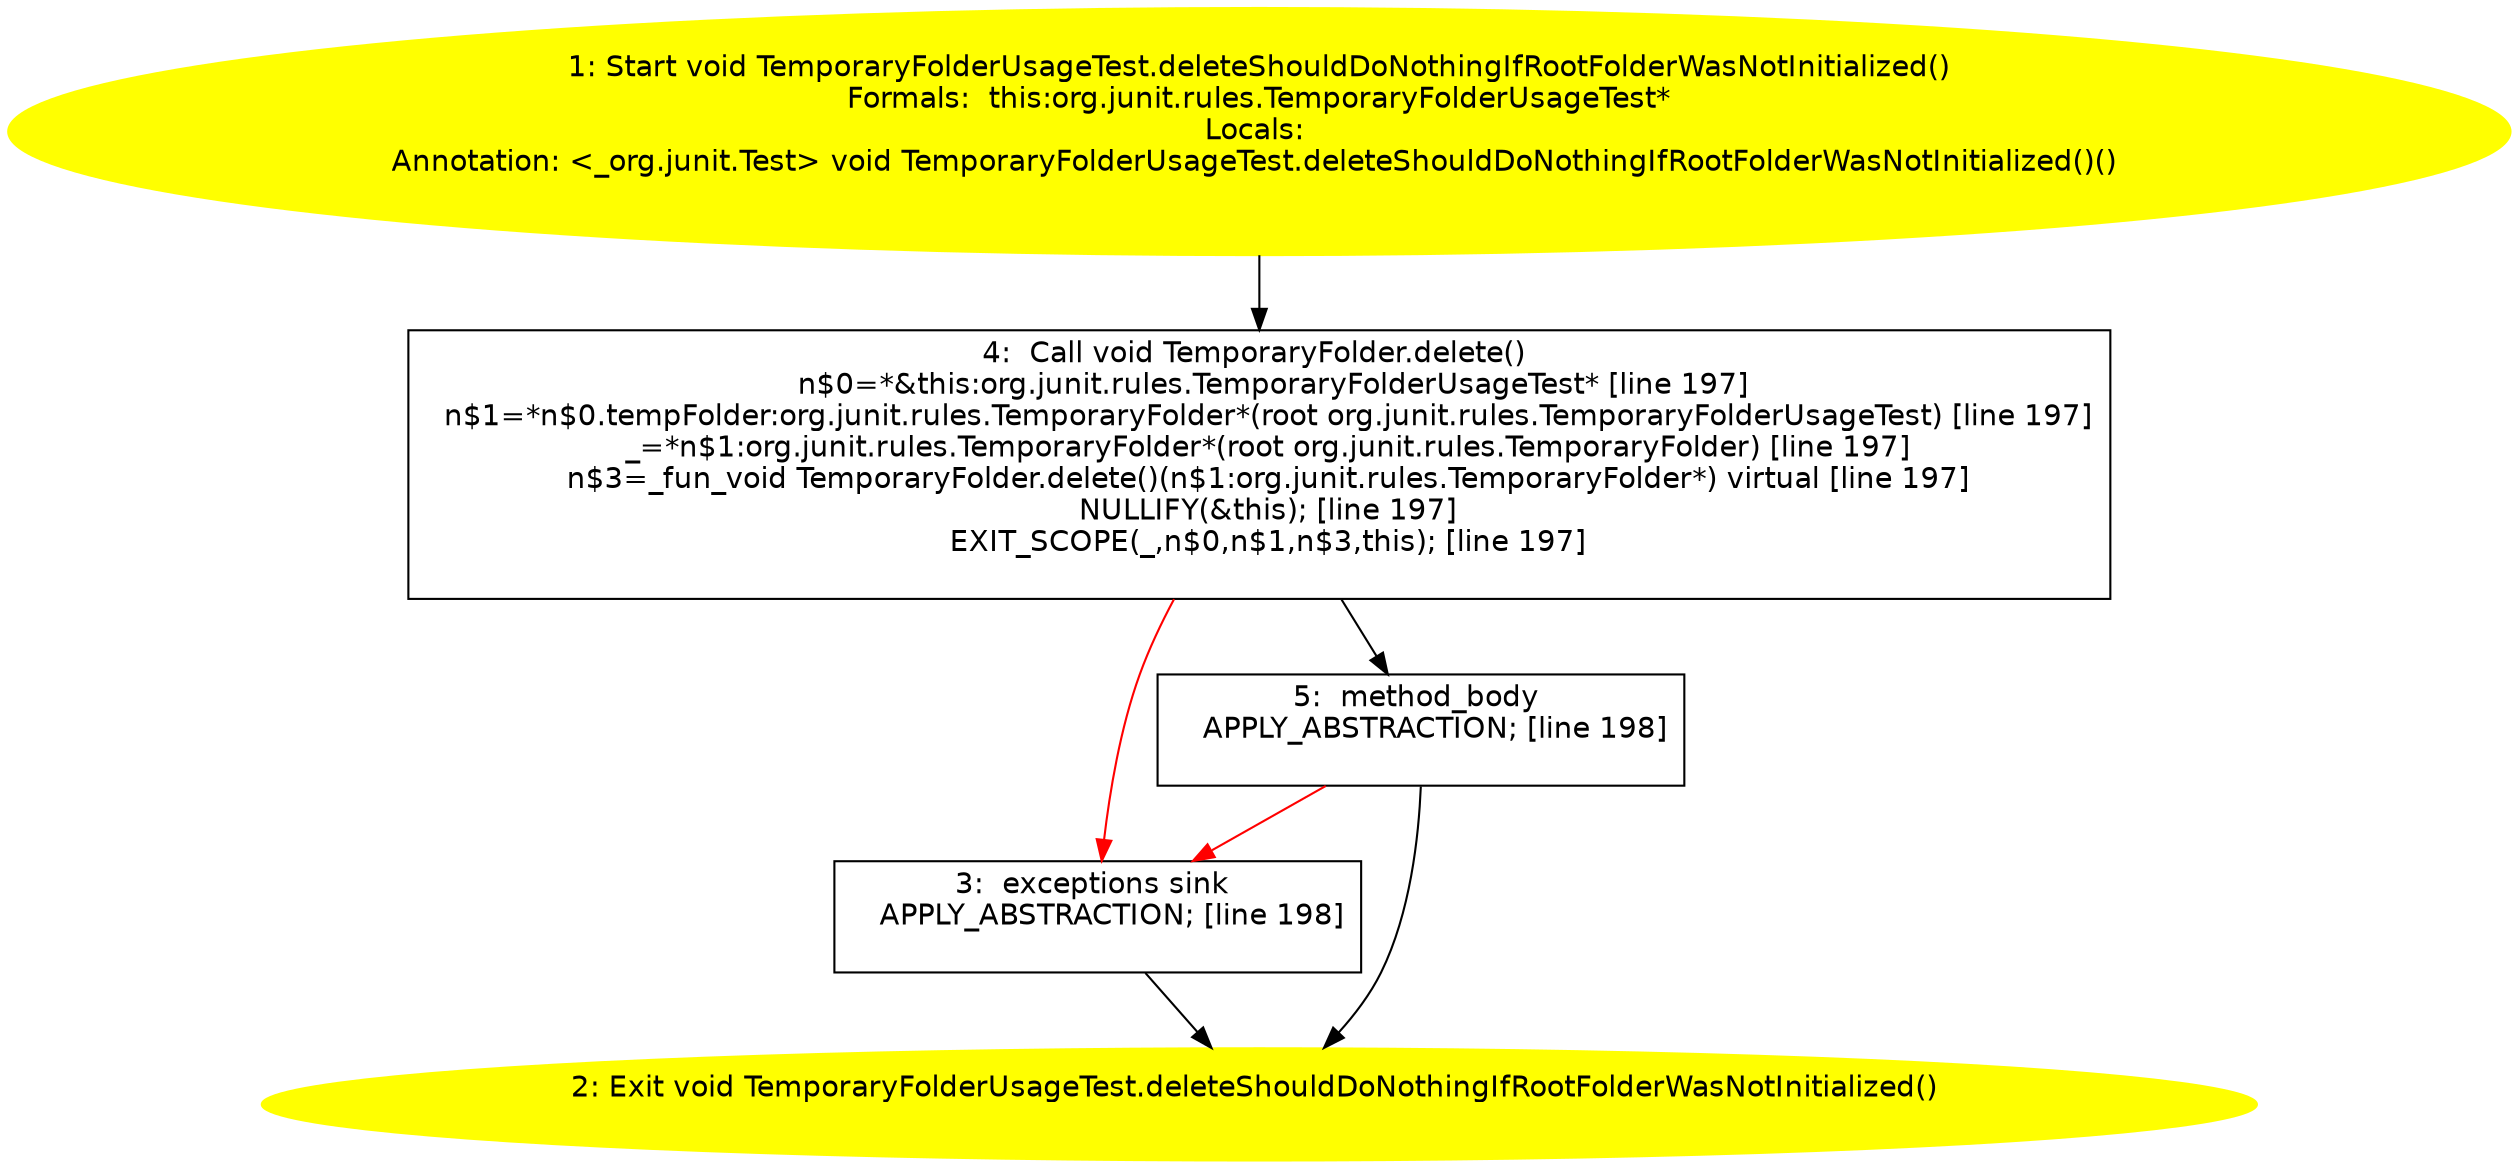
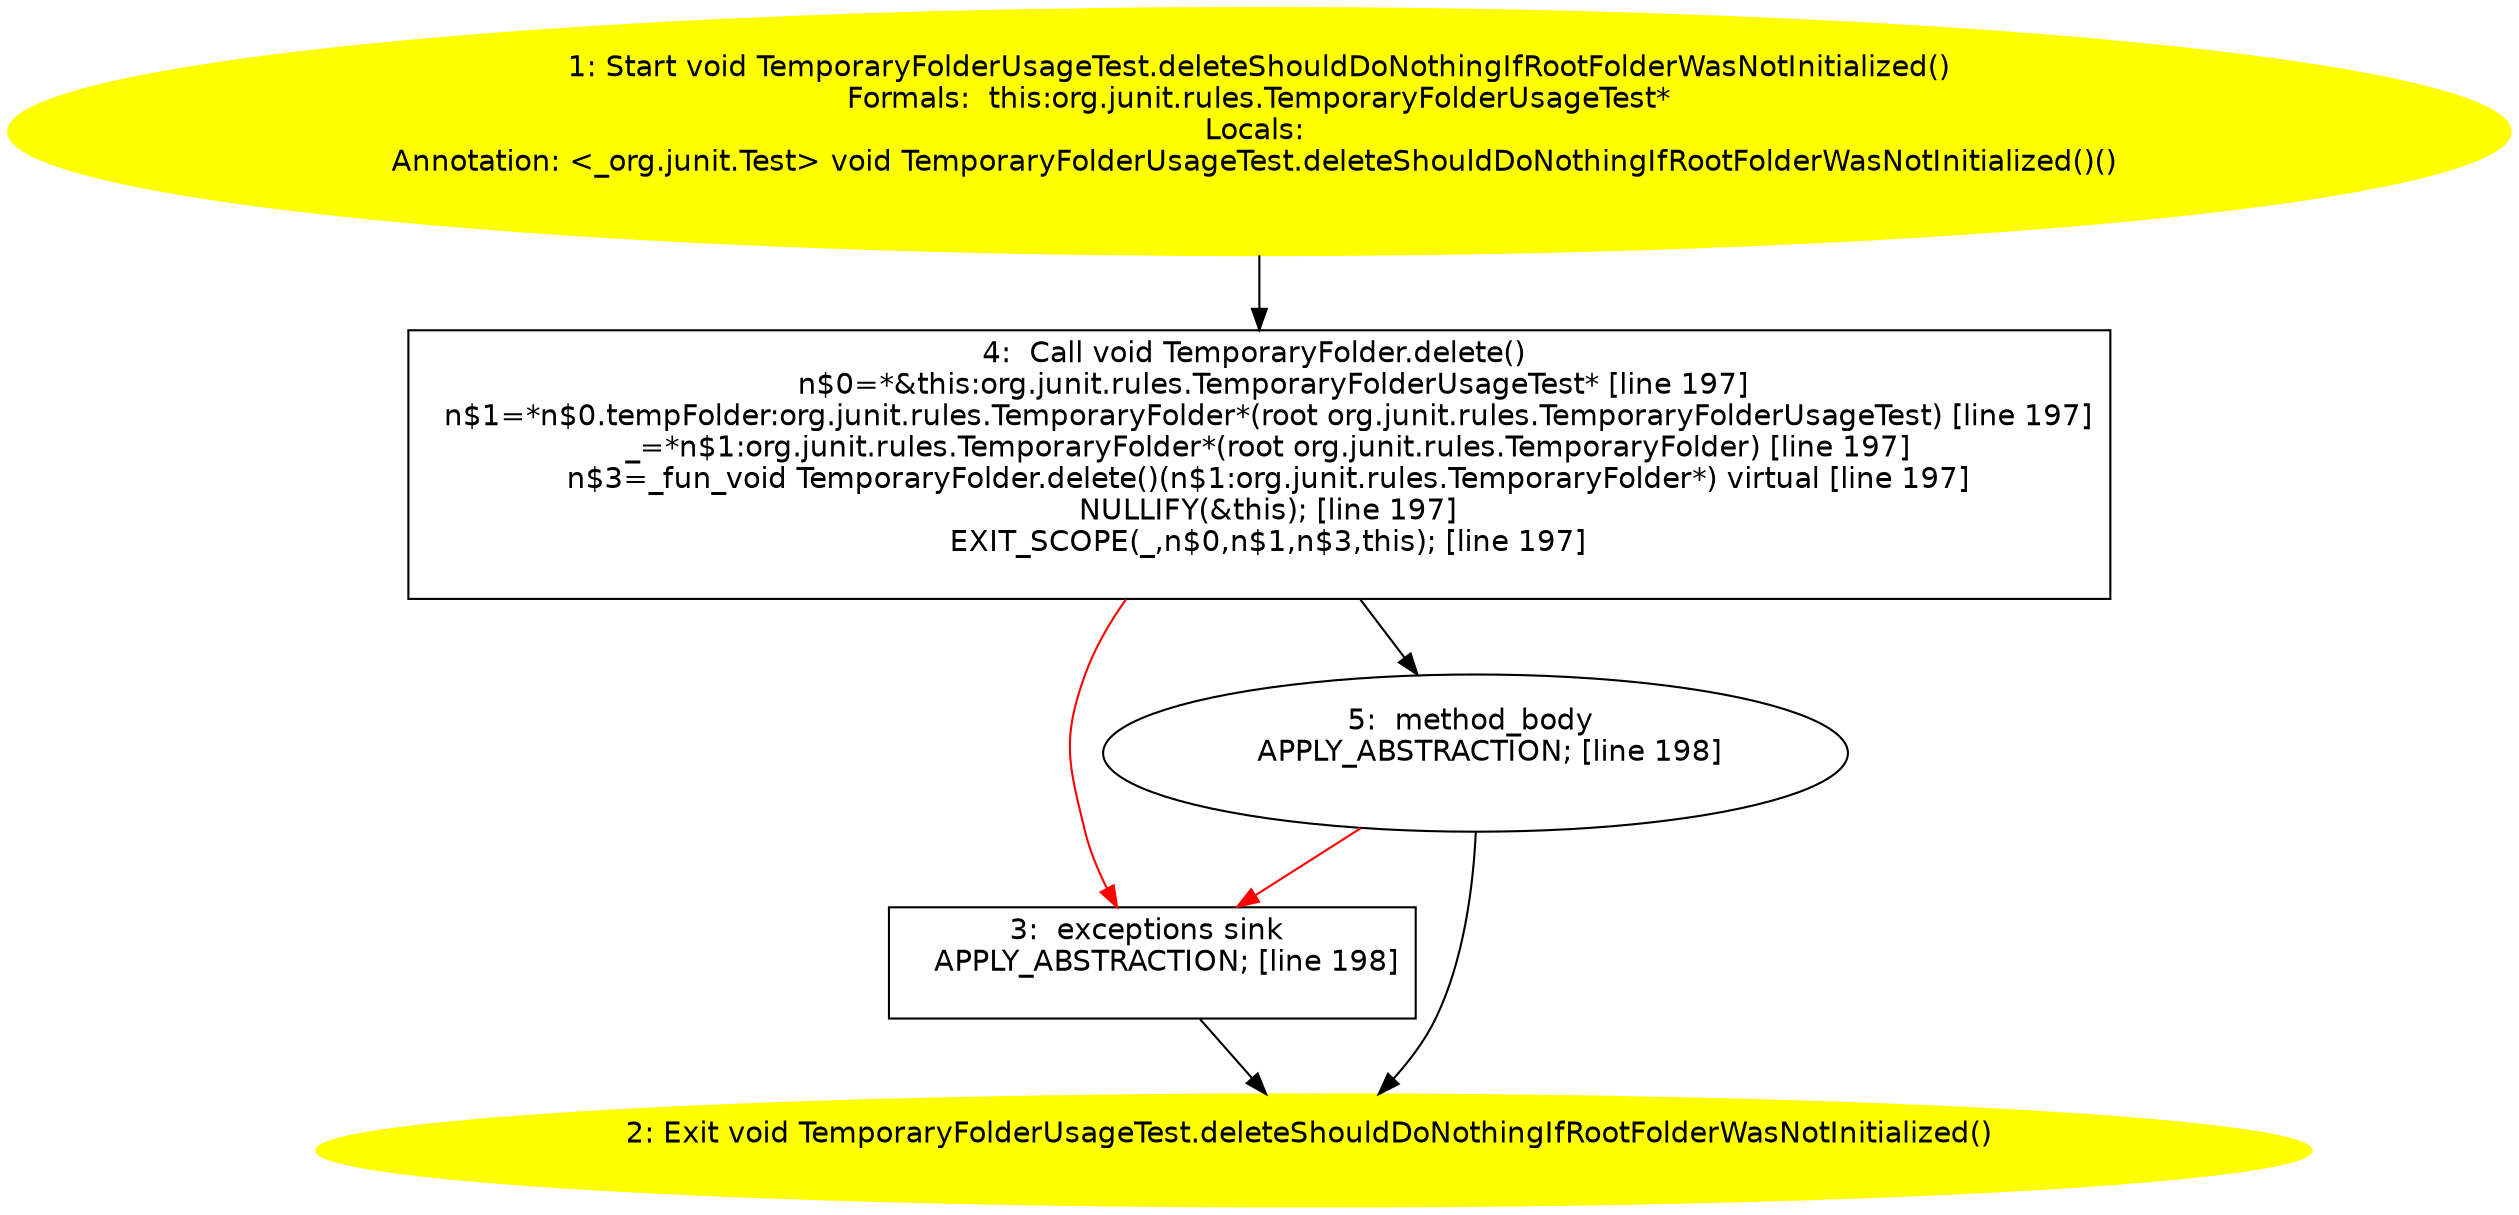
  digraph {
    fontname="DejaVu Sans"
    node [fontname="DejaVu Sans" shape=box]
    edge [fontname="DejaVu Sans"]
    n1 [color=yellow label="1: Start void TemporaryFolderUsageTest.deleteShouldDoNothingIfRootFolderWasNotInitialized()\nFormals:  this:org.junit.rules.TemporaryFolderUsageTest*\nLocals: \nAnnotation: <_org.junit.Test> void TemporaryFolderUsageTest.deleteShouldDoNothingIfRootFolderWasNotInitialized()() \n  " style=filled shape=""]
    n2 [label="4:  Call void TemporaryFolder.delete() \n   n$0=*&this:org.junit.rules.TemporaryFolderUsageTest* [line 197]\n  n$1=*n$0.tempFolder:org.junit.rules.TemporaryFolder*(root org.junit.rules.TemporaryFolderUsageTest) [line 197]\n  _=*n$1:org.junit.rules.TemporaryFolder*(root org.junit.rules.TemporaryFolder) [line 197]\n  n$3=_fun_void TemporaryFolder.delete()(n$1:org.junit.rules.TemporaryFolder*) virtual [line 197]\n  NULLIFY(&this); [line 197]\n  EXIT_SCOPE(_,n$0,n$1,n$3,this); [line 197]\n "]
    n3 [label="3:  exceptions sink \n   APPLY_ABSTRACTION; [line 198]\n "]
-   n4 [label="5:  method_body \n   APPLY_ABSTRACTION; [line 198]\n "]
+   n4 [label="5:  method_body \n   APPLY_ABSTRACTION; [line 198]\n " shape=ellipse]
    n5 [color=yellow label="2: Exit void TemporaryFolderUsageTest.deleteShouldDoNothingIfRootFolderWasNotInitialized() \n  " style=filled shape=""]
    n1 -> n2
    n2 -> n3 [color=red]
    n2 -> n4
    n3 -> n5
    n4 -> n3 [color=red]
    n4 -> n5
  }
